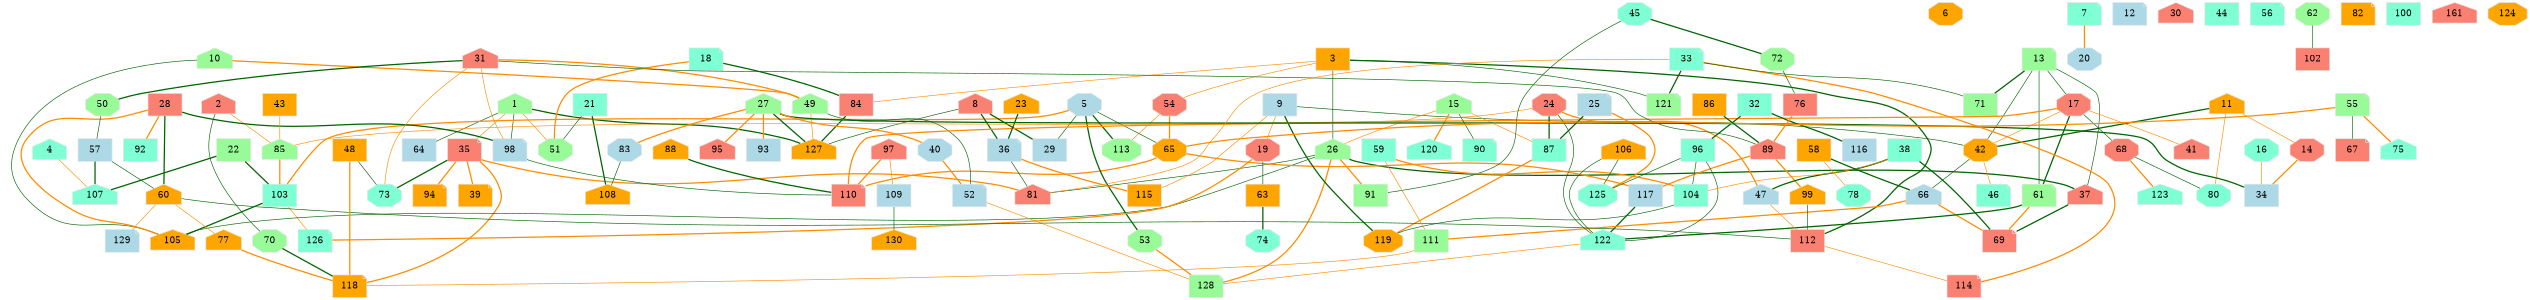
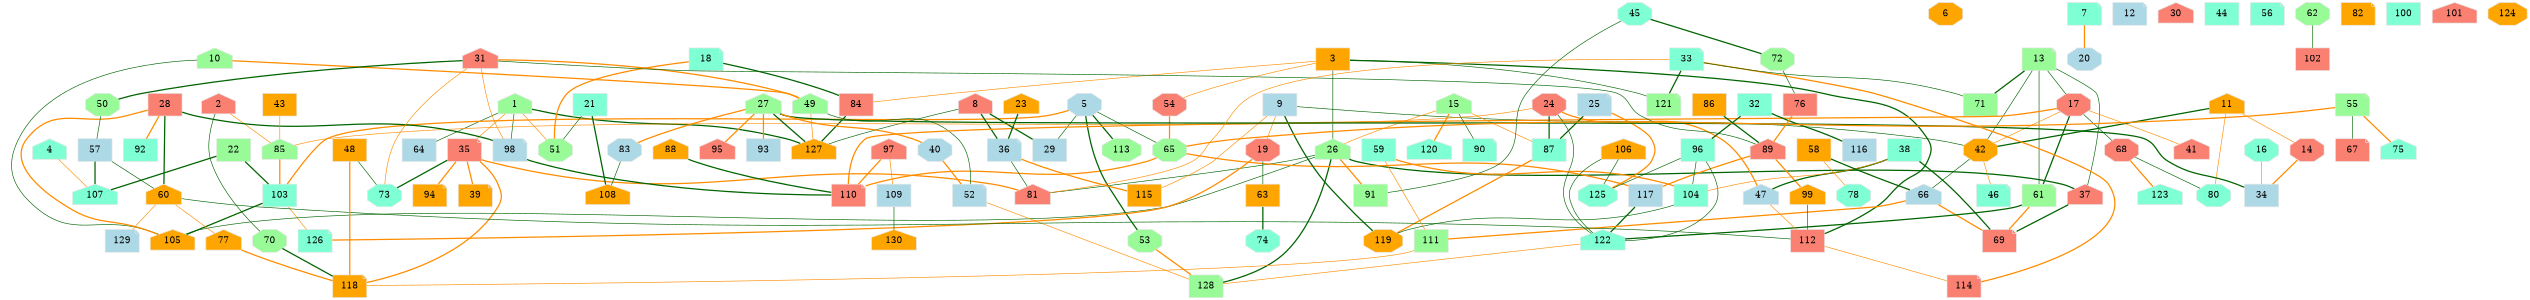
  graph {
    node [color=gray90 fillcolor=aquamarine shape=house style=filled]
    edge [color=darkgreen style=bold]
    1 [fillcolor=palegreen]
    35 [fillcolor=salmon shape=note]
    51 [fillcolor=palegreen shape=octagon]
    64 [fillcolor=lightblue shape=box]
    98 [fillcolor=lightblue shape=note]
    127 [fillcolor=orange]
    81 [fillcolor=salmon]
    73 [shape=octagon]
    39 [fillcolor=orange shape=note]
    94 [fillcolor=orange shape=note]
    118 [fillcolor=orange shape=note]
    110 [fillcolor=salmon shape=note]
    2 [fillcolor=salmon]
    70 [fillcolor=palegreen shape=octagon]
    85 [fillcolor=palegreen]
    103 [shape=box]
    3 [fillcolor=orange shape=box]
    26 [fillcolor=palegreen]
    54 [fillcolor=salmon shape=octagon]
    84 [fillcolor=salmon shape=box]
    112 [fillcolor=salmon shape=box]
    121 [fillcolor=palegreen shape=note]
    105 [fillcolor=orange]
    37 [fillcolor=salmon]
    91 [fillcolor=palegreen shape=box]
    128 [fillcolor=palegreen shape=note]
-   65 [fillcolor=orange shape=octagon]
+   65 [fillcolor=palegreen shape=octagon]
    113 [fillcolor=palegreen shape=octagon]
    114 [fillcolor=salmon shape=note]
    4
    107
    5 [fillcolor=lightblue shape=octagon]
    29 [fillcolor=lightblue shape=box]
    53 [fillcolor=palegreen shape=octagon]
    117 [fillcolor=lightblue shape=box]
    126 [shape=note]
    6 [fillcolor=orange shape=octagon]
    7 [shape=note]
    20 [fillcolor=lightblue shape=octagon]
    8 [fillcolor=salmon]
    36 [fillcolor=lightblue shape=note]
    115 [fillcolor=orange shape=box]
    9 [fillcolor=lightblue shape=box]
    19 [fillcolor=salmon shape=octagon]
    42 [fillcolor=orange shape=octagon]
    119 [fillcolor=orange shape=octagon]
    63 [fillcolor=orange shape=box]
    46 [shape=note]
    66 [fillcolor=lightblue]
    10 [fillcolor=palegreen]
    49 [fillcolor=palegreen]
    52 [fillcolor=lightblue shape=note]
    11 [fillcolor=orange]
    14 [fillcolor=salmon shape=octagon]
    80 [shape=octagon]
    34 [fillcolor=lightblue shape=box]
    12 [fillcolor=lightblue shape=note]
    13 [fillcolor=palegreen shape=note]
    17 [fillcolor=salmon shape=octagon]
    61 [fillcolor=palegreen shape=note]
    71 [fillcolor=palegreen shape=box]
    41 [fillcolor=salmon]
    68 [fillcolor=salmon shape=octagon]
    69 [fillcolor=salmon shape=note]
    122
    15 [fillcolor=palegreen]
    87 [shape=box]
    90 [shape=note]
    120
    16 [shape=octagon]
    123
    18 [shape=note]
    74 [shape=octagon]
    21 [shape=box]
    108 [fillcolor=orange]
    22 [fillcolor=palegreen shape=box]
    23 [fillcolor=orange]
    24 [fillcolor=salmon shape=octagon]
    47 [fillcolor=lightblue]
    25 [fillcolor=lightblue shape=note]
    125 [shape=octagon]
    27 [fillcolor=palegreen]
    40 [fillcolor=lightblue shape=octagon]
    83 [fillcolor=lightblue shape=octagon]
    93 [fillcolor=lightblue shape=box]
    95 [fillcolor=salmon]
    28 [fillcolor=salmon shape=box]
    60 [fillcolor=orange]
    92 [shape=box]
    77 [fillcolor=orange]
    129 [fillcolor=lightblue shape=note]
    30 [fillcolor=salmon]
    31 [fillcolor=salmon]
    50 [fillcolor=palegreen shape=octagon]
    89 [fillcolor=salmon]
    57 [fillcolor=lightblue shape=box]
    99 [fillcolor=orange]
    32 [shape=box]
    96 [shape=box]
    116 [fillcolor=lightblue shape=box]
    104 [shape=box]
    33 [shape=note]
    38 [shape=box]
    111 [fillcolor=palegreen shape=box]
    43 [fillcolor=orange shape=box]
    44 [shape=box]
    45 [shape=octagon]
    72 [fillcolor=palegreen shape=octagon]
    76 [fillcolor=salmon shape=box]
    48 [fillcolor=orange shape=box]
    55 [fillcolor=palegreen shape=note]
    67 [fillcolor=salmon shape=note]
    75
    56 [shape=note]
    58 [fillcolor=orange shape=box]
    78 [shape=octagon]
    59 [shape=box]
    62 [fillcolor=palegreen shape=octagon]
    102 [fillcolor=salmon shape=box]
    82 [fillcolor=orange shape=note]
    86 [fillcolor=orange shape=box]
    88 [fillcolor=orange]
    97 [fillcolor=salmon]
    109 [fillcolor=lightblue shape=box]
    130 [fillcolor=orange]
    100 [shape=box]
-   101 [fillcolor=salmon label=161]
+   101 [fillcolor=salmon]
    106 [fillcolor=orange]
    124 [fillcolor=orange shape=octagon]
    1 -- 35 [color=darkorange style=solid]
    1 -- 51 [color=darkorange style=solid]
    1 -- 64 [style=solid]
    1 -- 98 [style=solid]
    1 -- 127
    35 -- 81 [color=darkorange]
    35 -- 73
    35 -- 39 [color=darkorange]
    35 -- 94 [color=darkorange]
    35 -- 118 [color=darkorange]
-   98 -- 110 [style=solid]
+   98 -- 110
    2 -- 70 [style=solid]
    2 -- 85 [color=darkorange style=solid]
    70 -- 118
    85 -- 103 [color=darkorange]
    103 -- 105
    103 -- 126 [color=darkorange style=solid]
    3 -- 26 [style=solid]
    3 -- 54 [color=darkorange style=solid]
    3 -- 84 [color=darkorange style=solid]
    3 -- 112
    3 -- 121 [style=solid]
    26 -- 81 [style=solid]
    26 -- 105 [style=solid]
    26 -- 37
    26 -- 91 [color=darkorange]
-   26 -- 128 [color=darkorange]
+   26 -- 128
    54 -- 65 [color=darkorange]
-   54 -- 113 [color=darkorange style=solid]
    84 -- 127
    112 -- 114 [color=darkorange style=solid]
    37 -- 69
    65 -- 110 [color=darkorange]
    65 -- 117 [color=darkorange]
    4 -- 107 [color=darkorange style=solid]
    5 -- 103 [color=darkorange]
    5 -- 65 [style=solid]
    5 -- 113
    5 -- 29 [style=solid]
    5 -- 53
    53 -- 128 [color=darkorange]
    117 -- 122
    7 -- 20 [color=darkorange]
    8 -- 127 [style=solid]
    8 -- 29
    8 -- 36
    36 -- 81 [style=solid]
    36 -- 115 [color=darkorange]
    9 -- 115 [color=darkorange style=solid]
    9 -- 19 [color=darkorange style=solid]
    9 -- 42 [style=solid]
    9 -- 119
    19 -- 126 [color=darkorange]
    19 -- 63 [style=solid]
    42 -- 46 [color=darkorange style=solid]
    42 -- 66 [style=solid]
    63 -- 74
    66 -- 69 [color=darkorange]
    66 -- 111 [color=darkorange]
    10 -- 105 [style=solid]
    10 -- 49 [color=darkorange]
    49 -- 127 [color=darkorange style=solid]
    49 -- 52 [style=solid]
    52 -- 128 [color=darkorange style=solid]
    11 -- 42
    11 -- 14 [color=darkorange style=solid]
    11 -- 80 [color=darkorange style=solid]
    14 -- 34 [color=darkorange]
    13 -- 37 [style=solid]
    13 -- 42 [style=solid]
    13 -- 17 [style=solid]
    13 -- 61 [style=solid]
    13 -- 71
    17 -- 110 [color=darkorange]
    17 -- 42 [color=darkorange style=solid]
    17 -- 61
    17 -- 41 [color=darkorange style=solid]
    17 -- 68 [style=solid]
    61 -- 69 [color=darkorange]
    61 -- 122
    68 -- 80 [style=solid]
    68 -- 123 [color=darkorange]
    122 -- 128 [color=darkorange style=solid]
    15 -- 26 [color=darkorange style=solid]
    15 -- 87 [color=darkorange style=solid]
    15 -- 90 [style=solid]
    15 -- 120 [color=darkorange]
    87 -- 119 [color=darkorange]
    16 -- 34 [color=darkorange style=solid]
    18 -- 51 [color=darkorange]
    18 -- 84
    21 -- 51 [style=solid]
    21 -- 108
    22 -- 103
    22 -- 107
    23 -- 36
    24 -- 85 [color=darkorange style=solid]
    24 -- 122 [style=solid]
    24 -- 87
    24 -- 47 [color=darkorange]
    47 -- 112 [color=darkorange style=solid]
    25 -- 87
    25 -- 125 [color=darkorange]
    27 -- 127
    27 -- 34
    27 -- 40 [color=darkorange]
    27 -- 83 [color=darkorange]
    27 -- 93 [color=darkorange]
    27 -- 95 [color=darkorange]
    40 -- 52 [color=darkorange]
    83 -- 108 [style=solid]
    28 -- 98
    28 -- 105 [color=darkorange]
    28 -- 60
    28 -- 92 [color=darkorange]
    60 -- 112 [style=solid]
    60 -- 77 [color=darkorange style=solid]
    60 -- 129 [color=darkorange style=solid]
    77 -- 118 [color=darkorange]
    31 -- 98 [color=darkorange style=solid]
    31 -- 73 [color=darkorange style=solid]
    31 -- 49 [color=darkorange]
    31 -- 50
    31 -- 89 [style=solid]
    50 -- 57 [style=solid]
    89 -- 117 [color=darkorange]
    89 -- 99 [color=darkorange]
    57 -- 107
    57 -- 60 [style=solid]
    99 -- 112 [style=solid]
    32 -- 96
    32 -- 116
    96 -- 122 [style=solid]
    96 -- 125 [style=solid]
    96 -- 104 [style=solid]
    104 -- 119 [style=solid]
    33 -- 81 [color=darkorange style=solid]
    33 -- 121
    33 -- 114 [color=darkorange]
    33 -- 71 [style=solid]
    38 -- 69
    38 -- 47
    38 -- 104 [color=darkorange style=solid]
    111 -- 118 [color=darkorange style=solid]
    43 -- 85 [color=darkorange style=solid]
    45 -- 91 [style=solid]
    45 -- 72
    72 -- 76 [style=solid]
    76 -- 89 [color=darkorange]
    48 -- 73 [style=solid]
    48 -- 118 [color=darkorange]
    55 -- 65 [color=darkorange]
    55 -- 67 [style=solid]
    55 -- 75 [color=darkorange]
    58 -- 66
    58 -- 78 [color=darkorange style=solid]
    59 -- 104 [color=darkorange]
    59 -- 111 [color=darkorange style=solid]
    62 -- 102 [style=solid]
    86 -- 89
    88 -- 110
    97 -- 110 [color=darkorange]
    97 -- 109 [color=darkorange style=solid]
    109 -- 130 [style=solid]
    106 -- 122 [style=solid]
    106 -- 125 [style=solid]
  }
